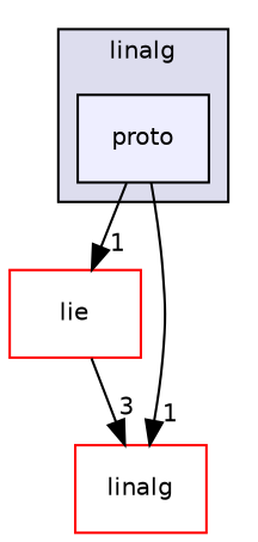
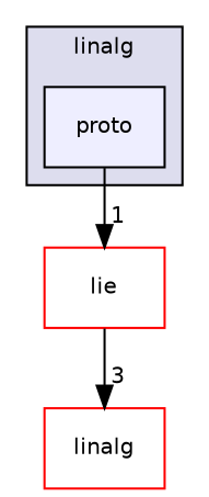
  digraph {
    compound=true
    node [fillcolor=white fontname=Helvetica fontsize=10 shape=box style=filled color=red]
    edge [headlabel=1 labeldistance=1.5 labelfontname=Helvetica labelfontsize=10]
    n1 [fillcolor="#eeeeff" label=proto pencolor=black color=""]
    n2 [label=lie]
    n3 [label=linalg]
    subgraph cluster_1 {
      bgcolor="#ddddee"
      fontname=Helvetica
      fontsize=10
      label=linalg
      pencolor=black
      n1
    }
    n1 -> n2
-   n1 -> n3
    n2 -> n3 [headlabel=3]
  }
